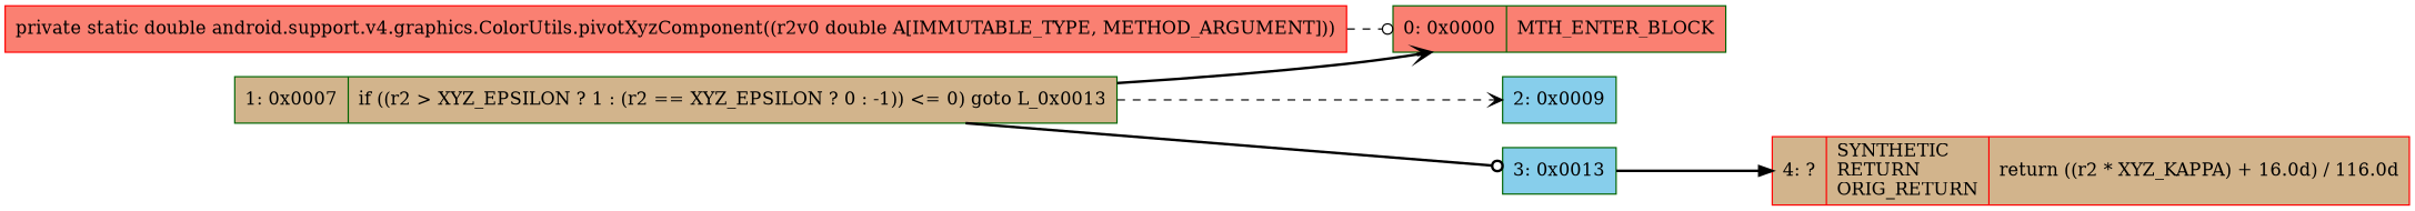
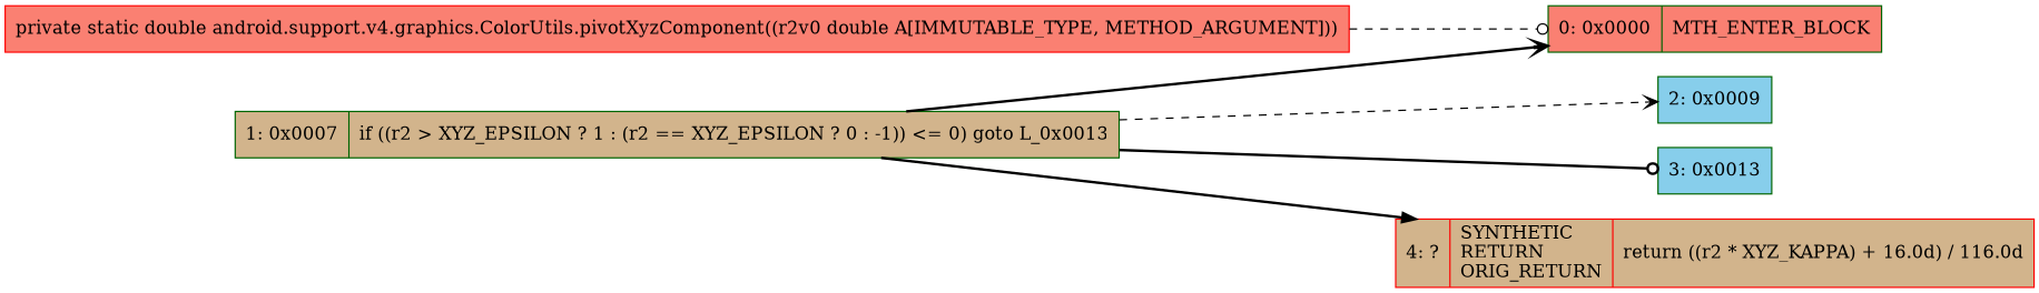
  digraph {
    rankdir=LR
    node [color=darkgreen fillcolor=salmon shape=record style=filled]
    edge [arrowhead=vee style=bold]
    n1 [label="{0\:\ 0x0000|MTH_ENTER_BLOCK\l}"]
    n2 [fillcolor=tan label="{1\:\ 0x0007|if ((r2 \> XYZ_EPSILON ? 1 : (r2 == XYZ_EPSILON ? 0 : \-1)) \<= 0) goto L_0x0013\l}"]
    n3 [fillcolor=skyblue label="{2\:\ 0x0009}"]
    n4 [fillcolor=skyblue label="{3\:\ 0x0013}"]
    n5 [color=red fillcolor=tan label="{4\:\ ?|SYNTHETIC\lRETURN\lORIG_RETURN\l|return ((r2 * XYZ_KAPPA) + 16.0d) \/ 116.0d\l}"]
    n6 [color=red label="{private static double android.support.v4.graphics.ColorUtils.pivotXyzComponent((r2v0 double A[IMMUTABLE_TYPE, METHOD_ARGUMENT])) }"]
    n2 -> n1
    n2 -> n3 [style=dashed]
    n2 -> n4 [arrowhead=odot]
-   n4 -> n5 [arrowhead=normal]
+   n2 -> n5 [arrowhead=normal]
    n6 -> n1 [arrowhead=odot style=dashed]
  }
